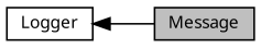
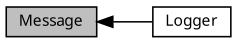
  digraph {
    rankdir=LR
    node [color=black fontname=Verdana fontsize=10 shape=record style=filled]
    n1 [fillcolor=grey75 fontcolor=black height=0.2 label=Message width=0.4]
    n2 [fillcolor=white height=0.2 label=Logger width=0.4]
-   n2 -> n1 [dir=back fontname=Verdana fontsize=10 labelfontname=Verdana labelfontsize=10 shape=plaintext style=solid]
+   n1 -> n2 [dir=back fontname=Verdana fontsize=10 labelfontname=Verdana labelfontsize=10 shape=plaintext style=solid]
  }
